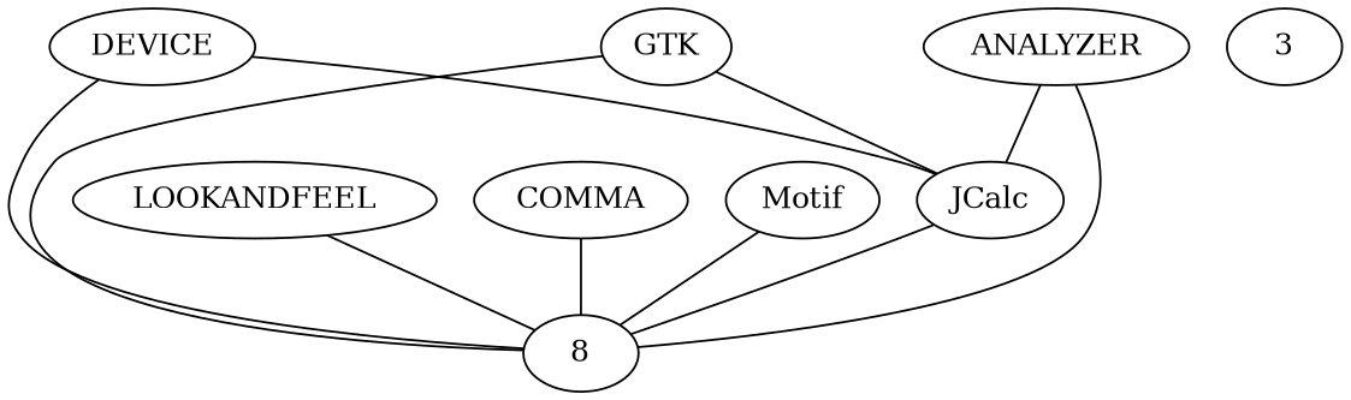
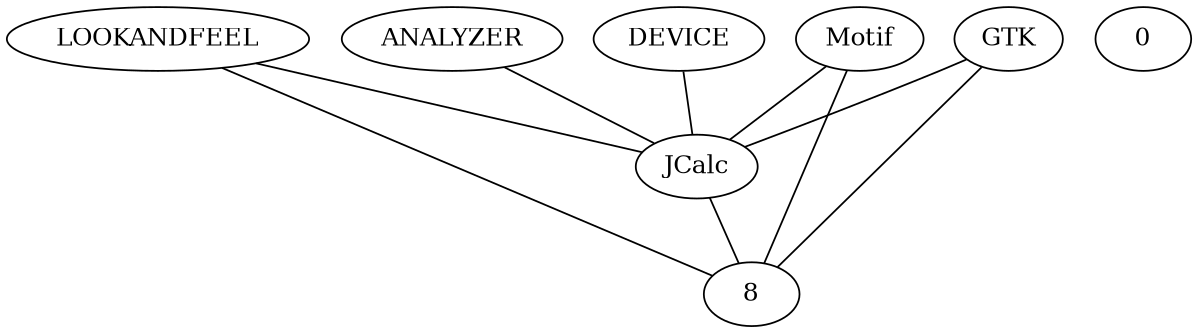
  graph {
    DEVICE
    JCalc
    n3 [label=8]
    LOOKANDFEEL
-   COMMA
    Motif
    GTK
    ANALYZER
-   0 [label=3]
+   0
    DEVICE -- JCalc
-   DEVICE -- n3
    JCalc -- n3
+   LOOKANDFEEL -- JCalc
    LOOKANDFEEL -- n3
-   COMMA -- n3
+   Motif -- JCalc
    Motif -- n3
    GTK -- JCalc
    GTK -- n3
    ANALYZER -- JCalc
-   ANALYZER -- n3
  }
